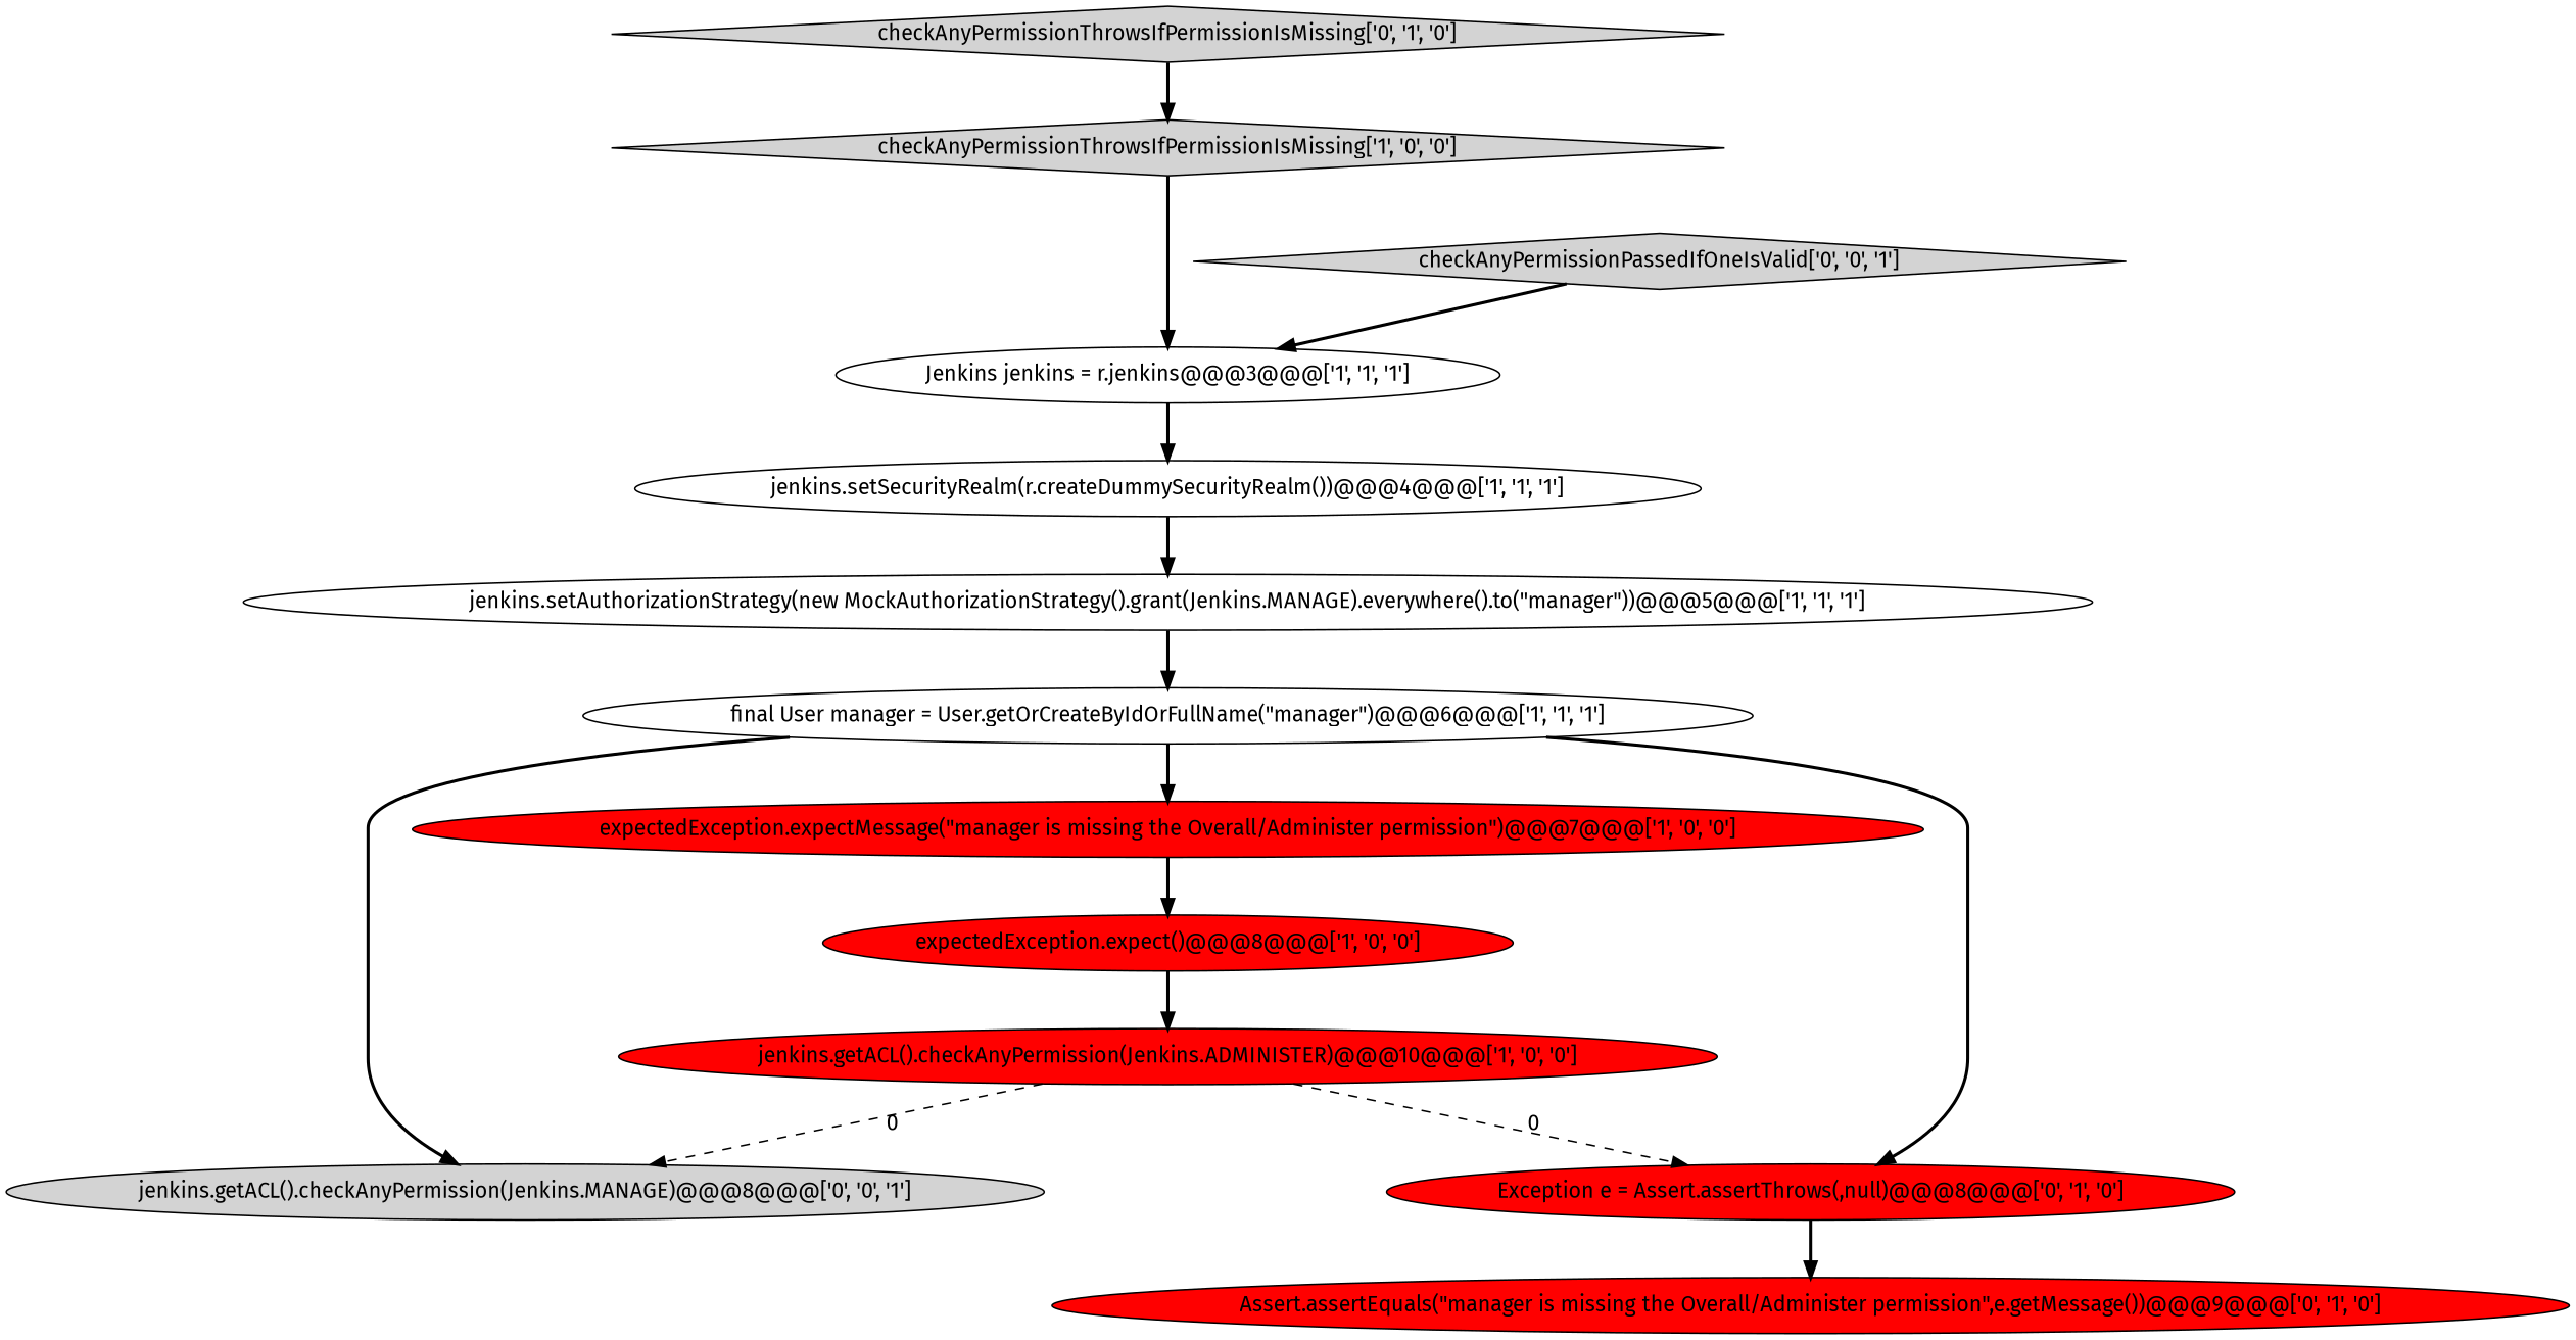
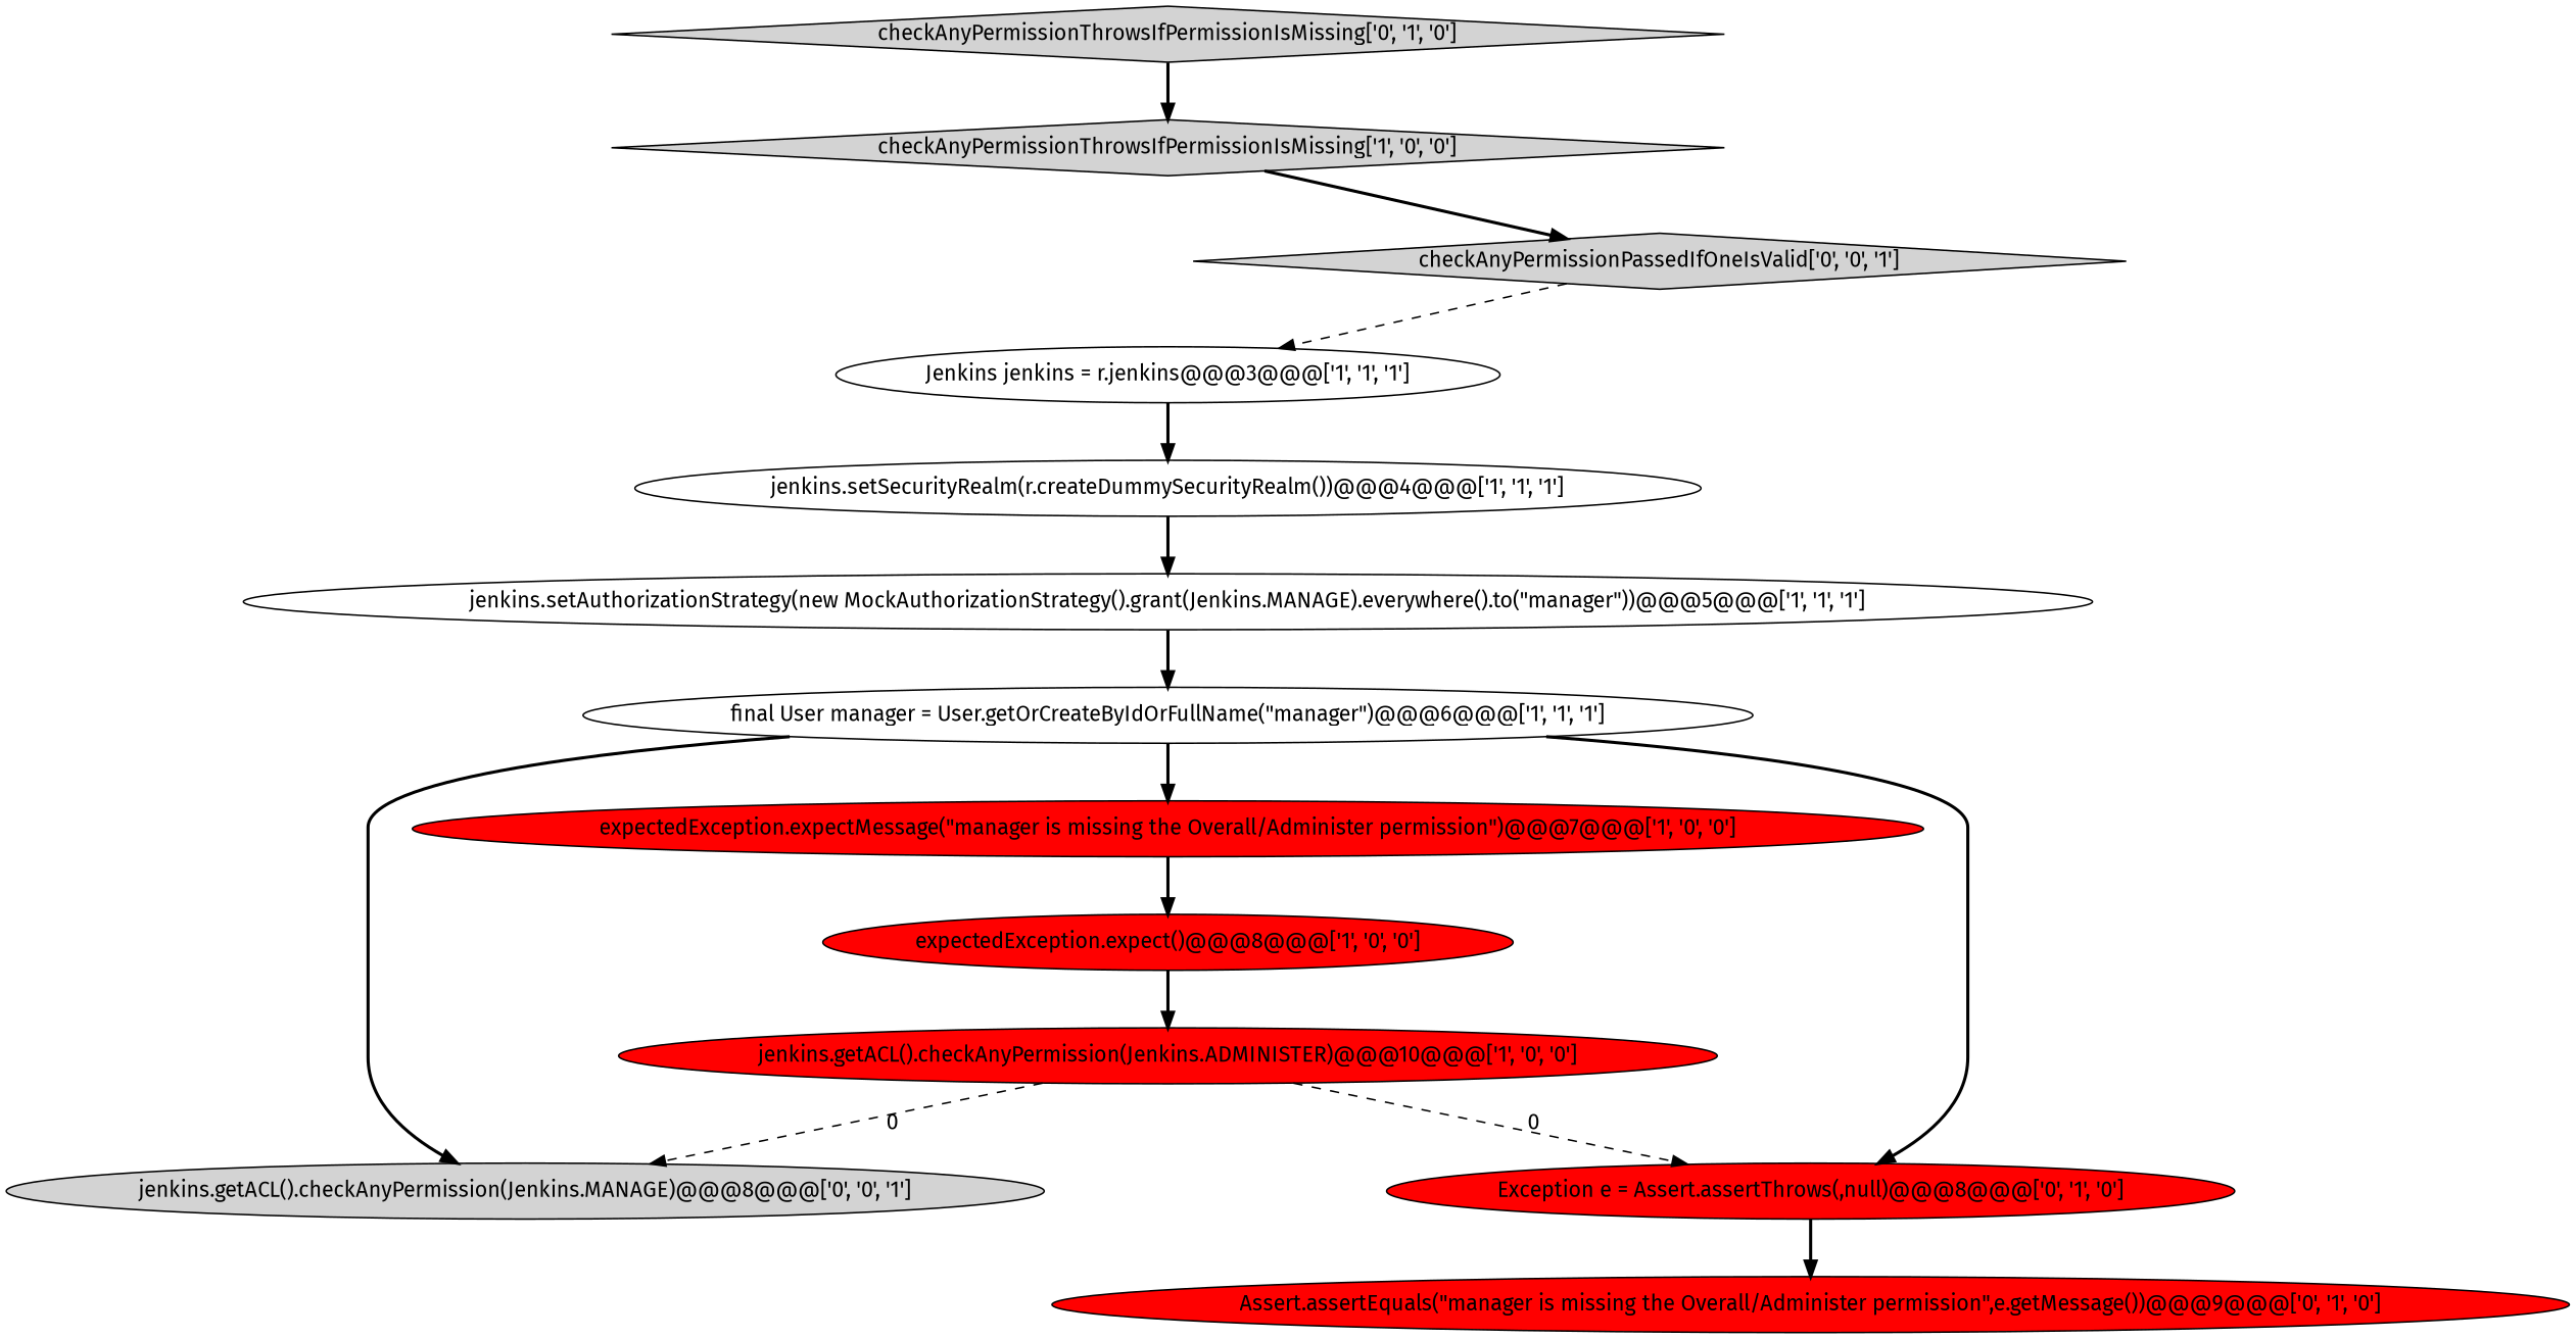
  digraph {
    fontname="Fira Sans"
    node [fillcolor=red fontname="Fira Sans" shape=ellipse style=filled]
    edge [fontname="Fira Sans" style=bold]
    n1 [fillcolor=lightgray label="checkAnyPermissionThrowsIfPermissionIsMissing['1', '0', '0']" shape=diamond]
    n2 [fillcolor=white label="Jenkins jenkins = r.jenkins@@@3@@@['1', '1', '1']"]
    n3 [fillcolor=white label="jenkins.setSecurityRealm(r.createDummySecurityRealm())@@@4@@@['1', '1', '1']"]
    n4 [label="jenkins.getACL().checkAnyPermission(Jenkins.ADMINISTER)@@@10@@@['1', '0', '0']"]
    n5 [fillcolor=lightgray label="jenkins.getACL().checkAnyPermission(Jenkins.MANAGE)@@@8@@@['0', '0', '1']"]
    n6 [label="Exception e = Assert.assertThrows(,null)@@@8@@@['0', '1', '0']"]
    n7 [label="Assert.assertEquals(\"manager is missing the Overall/Administer permission\",e.getMessage())@@@9@@@['0', '1', '0']"]
    n8 [fillcolor=white label="jenkins.setAuthorizationStrategy(new MockAuthorizationStrategy().grant(Jenkins.MANAGE).everywhere().to(\"manager\"))@@@5@@@['1', '1', '1']"]
    n9 [fillcolor=white label="final User manager = User.getOrCreateByIdOrFullName(\"manager\")@@@6@@@['1', '1', '1']"]
    n10 [fillcolor=lightgray label="checkAnyPermissionThrowsIfPermissionIsMissing['0', '1', '0']" shape=diamond]
    n11 [fillcolor=lightgray label="checkAnyPermissionPassedIfOneIsValid['0', '0', '1']" shape=diamond]
    n12 [label="expectedException.expectMessage(\"manager is missing the Overall/Administer permission\")@@@7@@@['1', '0', '0']"]
    n13 [label="expectedException.expect()@@@8@@@['1', '0', '0']"]
-   n1 -> n2
+   n1 -> n11
    n2 -> n3
    n3 -> n8
    n4 -> n5 [label=0 style=dashed]
    n4 -> n6 [label=0 style=dashed]
    n6 -> n7
    n8 -> n9
    n9 -> n5
    n9 -> n6
    n9 -> n12
    n10 -> n1
-   n11 -> n2
+   n11 -> n2 [style=dashed]
    n12 -> n13
    n13 -> n4
  }
